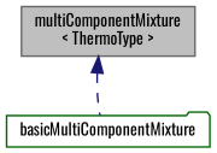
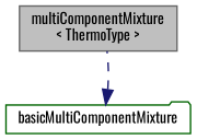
  digraph {
    fontname=Oswald
    node [fontname=Oswald fontsize=10]
    n1 [color=gray40 fillcolor=grey75 fontcolor=black height=0.2 label="multiComponentMixture\l\< ThermoType \>" shape=box style=filled width=0.4]
    n2 [color=darkgreen height=0.2 label=basicMultiComponentMixture shape=folder width=0.4]
-   n1 -> n2 [color=midnightblue dir=back fontname=Oswald fontsize=10 labelfontname=FreeSans labelfontsize=10 style=dashed]
+   n2 -> n1 [color=midnightblue dir=back fontname=Oswald fontsize=10 labelfontname=FreeSans labelfontsize=10 style=dashed]
  }
